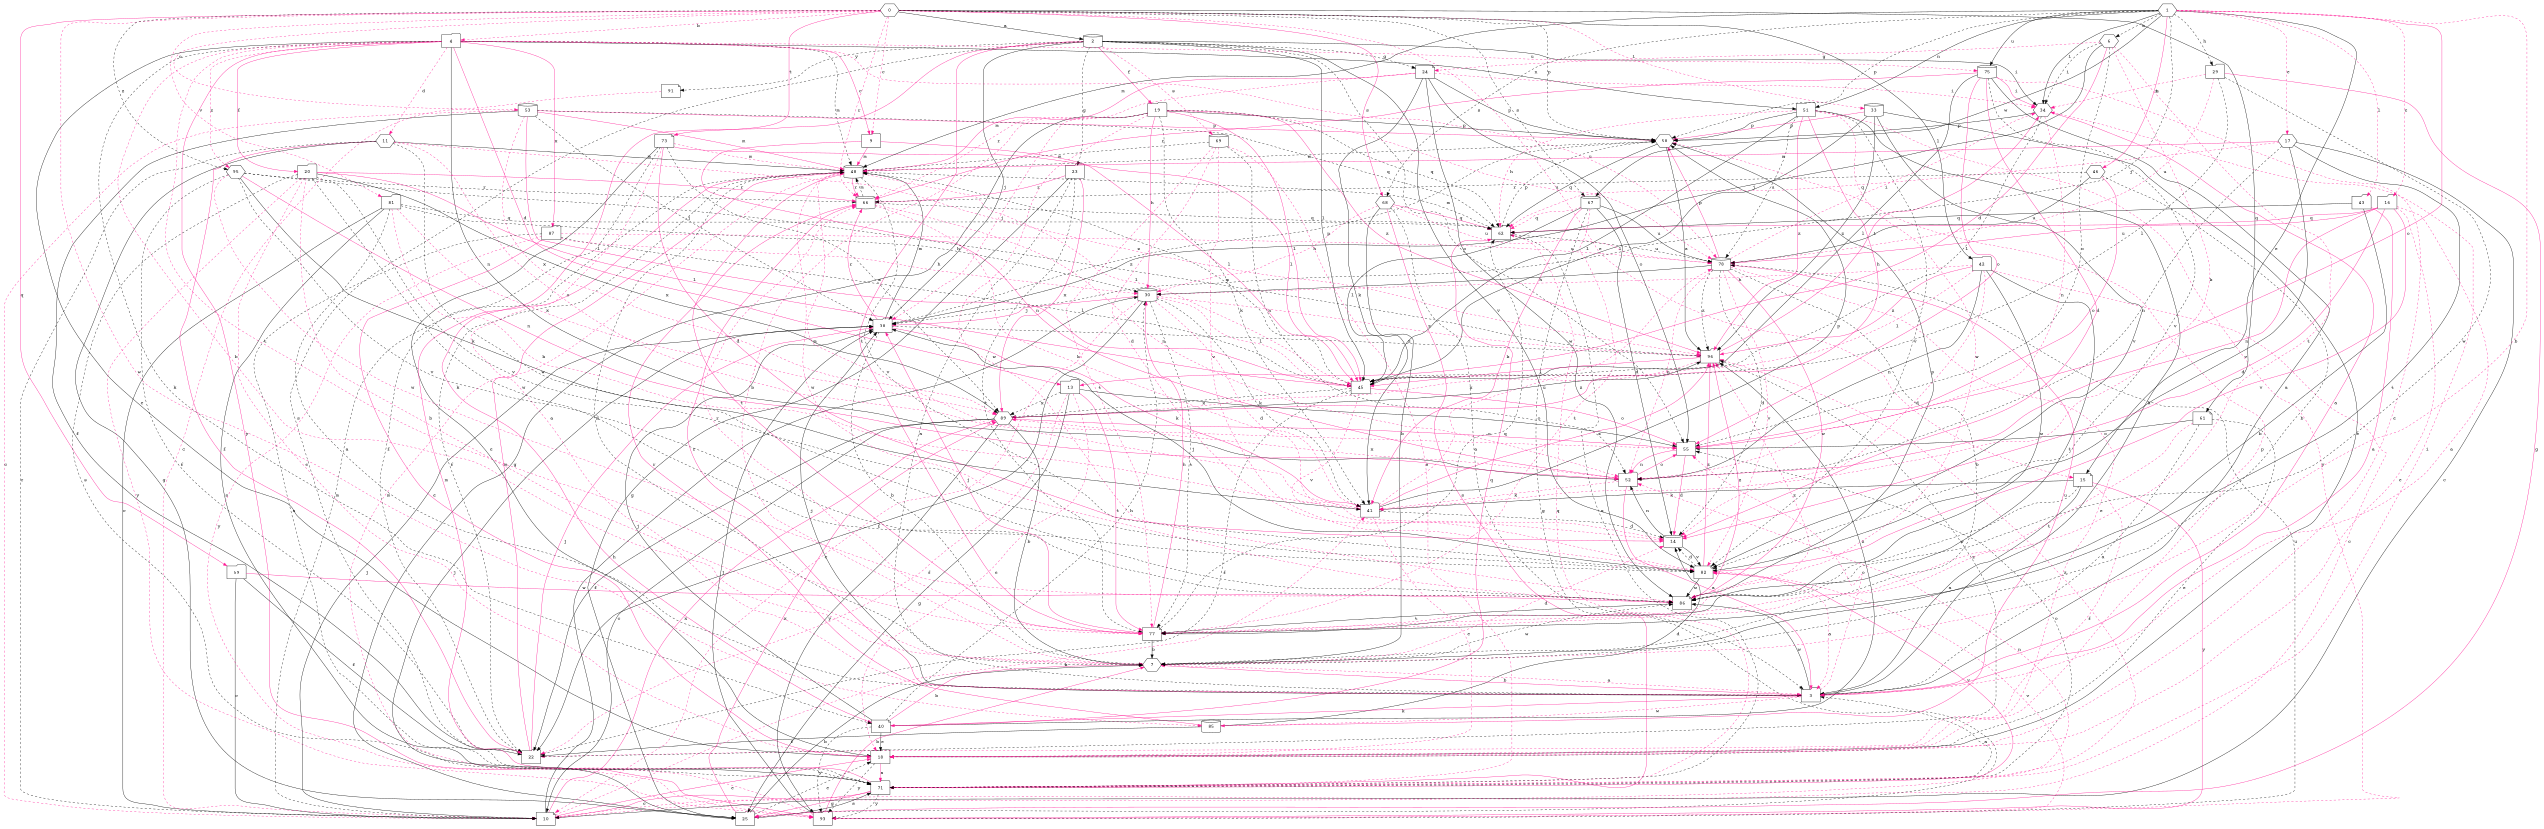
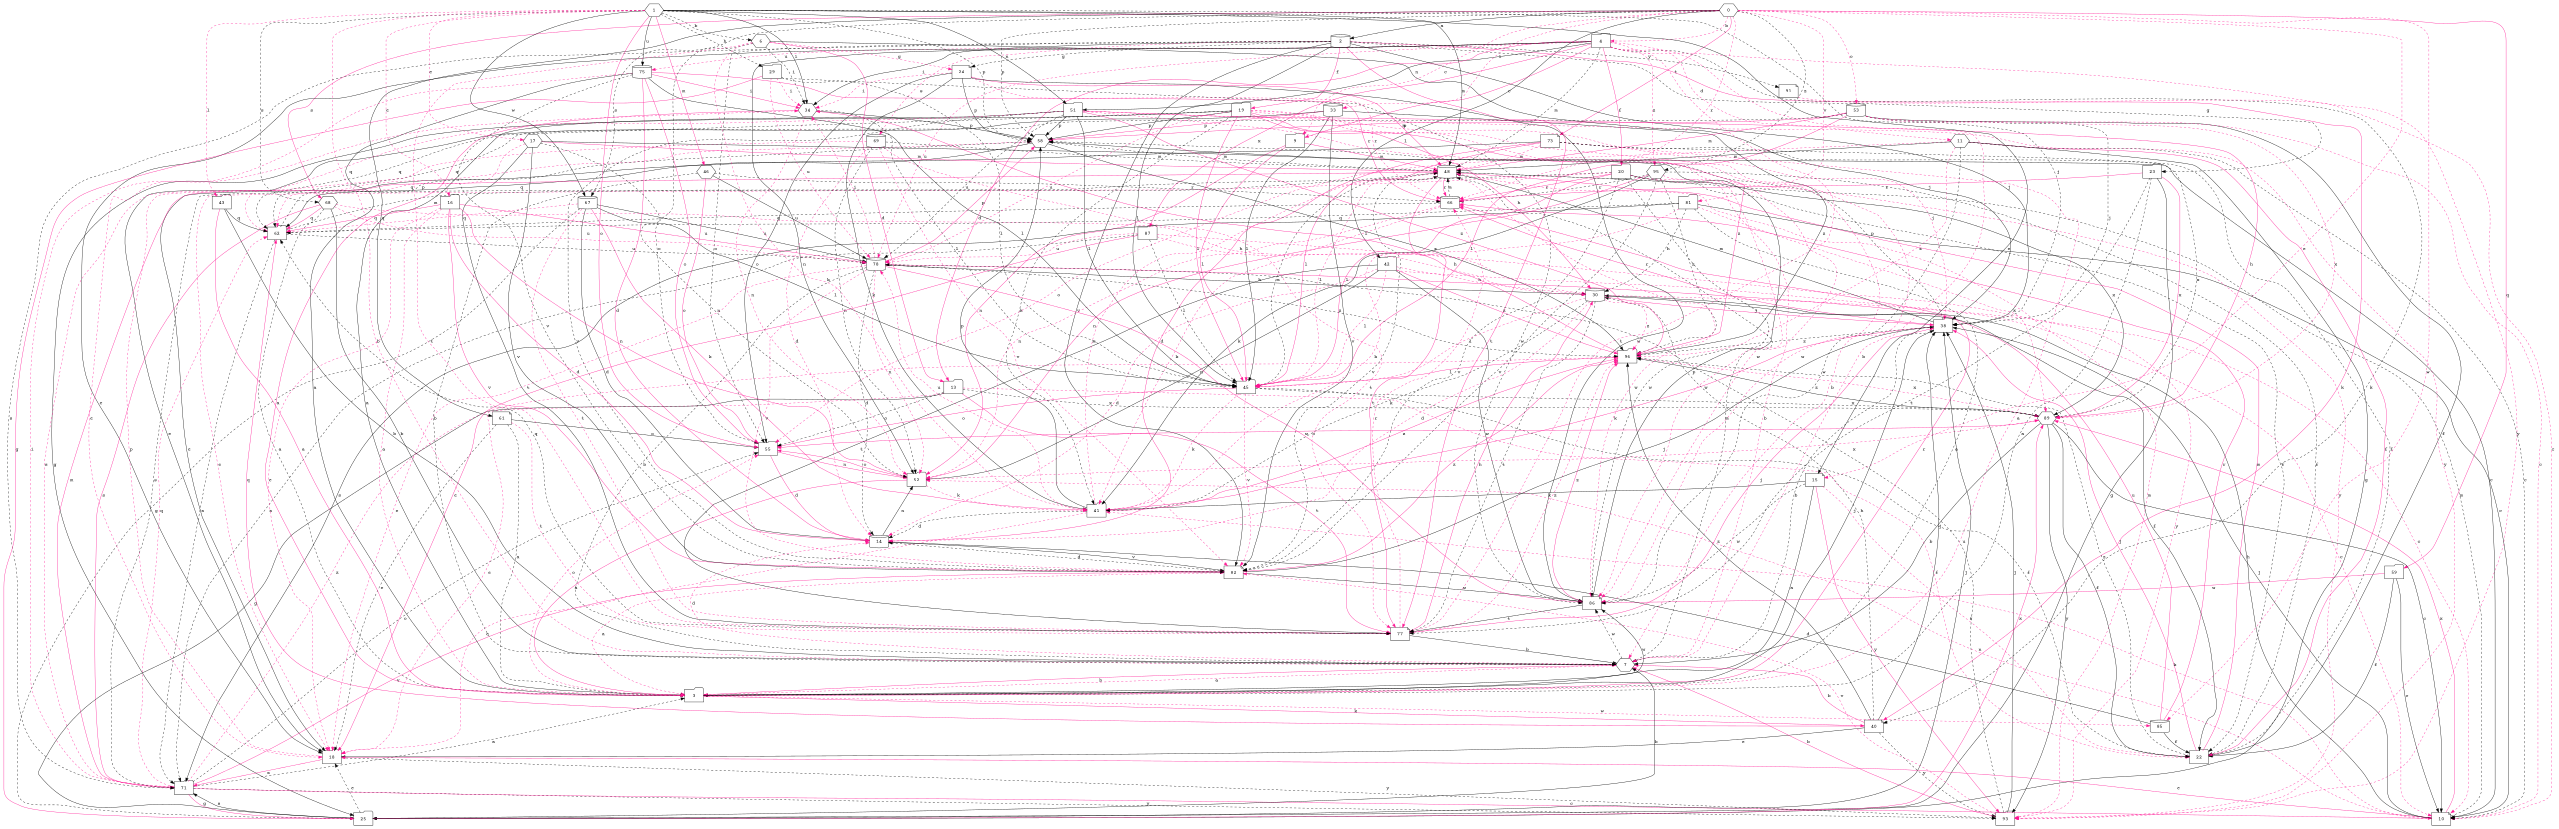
  strict digraph {
    fontname="Courier Prime"
    node [fontname="Courier Prime" shape=folder]
    edge [color=deeppink fontname="Courier Prime" style=dashed]
    0 [shape=hexagon]
    2 [shape=cylinder]
    4
    9
    15 [shape=note]
    33 [shape=cylinder]
    42
    53 [shape=cylinder]
    58 [shape=hexagon]
    59
    61 [shape=note]
    66 [shape=cylinder]
    67 [shape=cylinder]
    68 [shape=hexagon]
    73 [shape=note]
    81
    85 [shape=cylinder]
    95 [shape=hexagon]
    34 [shape=hexagon]
    38
    55
    19
    23
    24 [shape=note]
    40 [shape=note]
    45
    69 [shape=cylinder]
    71
    n29 [label=77 shape=note]
    82 [shape=note]
    91 [shape=note]
    7 [shape=hexagon]
    48 [shape=cylinder]
    51
    75 [shape=cylinder]
    11 [shape=hexagon]
    13
    18
    20
    52
    78 [shape=cylinder]
    87
    93
    3
    86 [shape=note]
    41
    22
    96
    14 [shape=cylinder]
    10 [shape=note]
    30 [shape=cylinder]
    89 [shape=hexagon]
    62
    25
    1 [shape=hexagon]
    6 [shape=hexagon]
    16
    17 [shape=hexagon]
    29
    43
    46 [shape=hexagon]
    0 -> 2 [color=black label=a style=solid]
    0 -> 4 [label=b]
    0 -> 9 [label=c]
    0 -> 15 [label=e]
    0 -> 33 [label=i]
    0 -> 42 [color=black label=l style=solid]
    0 -> 53 [label=o]
    0 -> 58 [color=black label=p]
    0 -> 59 [label=q style=solid]
    0 -> 61 [color=black label=q style=solid]
    0 -> 66 [label=r]
    0 -> 67 [color=black label=s]
    0 -> 68 [label=s style=solid]
    0 -> 73 [label=t style=solid]
    0 -> 81 [label=v]
    0 -> 85 [label=w]
    0 -> 95 [color=black label=z]
    2 -> 34 [color=black label=i style=solid]
    2 -> 38 [color=black label=j style=solid]
    2 -> 55 [color=black label=o]
    2 -> 19 [label=f style=solid]
    2 -> 23 [color=black label=g]
    2 -> 24 [color=black label=g]
    2 -> 40 [label=k style=solid]
    2 -> 45 [color=black label=l style=solid]
    2 -> 69 [label=s]
    2 -> 71 [color=black label=s]
    2 -> n29 [label=t style=solid]
    2 -> 82 [color=black label=v style=solid]
    2 -> 91 [color=black label=y]
    4 -> 9 [label=c style=solid]
    4 -> 95 [label=z]
    4 -> 40 [color=black label=k]
    4 -> n29 [label=t]
    4 -> 7 [label=b]
    4 -> 48 [color=black label=m]
    4 -> 51 [color=black label=n style=solid]
    4 -> 75 [label=u]
    4 -> 11 [label=d]
    4 -> 13 [label=d style=solid]
    4 -> 18 [color=black label=e style=solid]
    4 -> 20 [label=f style=solid]
    4 -> 52 [color=black label=n style=solid]
    4 -> 78 [label=u]
    4 -> 87 [label=x style=solid]
-   4 -> 93 [label=y style=solid]
+   4 -> 93 [label=y]
    9 -> 45 [label=l style=solid]
    9 -> 48 [label=m style=solid]
    9 -> 52 [label=n style=solid]
    15 -> 93 [label=y style=solid]
    15 -> 3 [color=black label=a style=solid]
    15 -> 86 [color=black label=w]
    15 -> 41 [color=black label=k style=solid]
    15 -> 22 [label=f]
    33 -> 58 [label=p style=solid]
    33 -> 45 [color=black label=l style=solid]
    33 -> 82 [color=black label=v style=solid]
    33 -> 18 [color=black label=e style=solid]
    33 -> 96 [color=black label=z style=solid]
    42 -> 45 [label=l]
    42 -> n29 [color=black label=t style=solid]
    42 -> 52 [color=black label=n style=solid]
    42 -> 86 [color=black label=w style=solid]
    42 -> 96 [label=z style=solid]
    42 -> 14 [label=d]
    42 -> 10 [label=c]
    42 -> 30 [label=h]
    53 -> 58 [label=p style=solid]
    53 -> 38 [color=black label=j]
    53 -> 45 [label=l style=solid]
    53 -> 48 [label=m style=solid]
    53 -> 22 [color=black label=f style=solid]
    53 -> 10 [label=c]
    53 -> 89 [label=x]
    53 -> 62 [color=black label=q]
    58 -> 48 [color=black label=m]
    58 -> 96 [color=black label=z style=solid]
    58 -> 62 [color=black label=q style=solid]
    59 -> 86 [label=w style=solid]
    59 -> 22 [color=black label=f style=solid]
    59 -> 10 [color=black label=c style=solid]
    61 -> 55 [color=black label=o style=solid]
    61 -> n29 [label=t]
    61 -> 18 [color=black label=e]
    61 -> 3 [color=black label=a]
    66 -> 48 [color=black label=m]
    66 -> 52 [label=n]
    66 -> 41 [label=k]
    66 -> 62 [color=black label=q]
    67 -> 45 [color=black label=l style=solid]
    67 -> n29 [label=t]
    67 -> 78 [color=black label=u style=solid]
    67 -> 41 [label=k style=solid]
    67 -> 14 [color=black label=d style=solid]
    67 -> 62 [label=q]
    67 -> 25 [color=black label=g]
    68 -> 71 [label=s style=solid]
    68 -> 7 [color=black label=b style=solid]
    68 -> 78 [label=u]
    68 -> 3 [color=black label=a]
    68 -> 30 [label=h]
    68 -> 62 [label=q style=solid]
    73 -> 45 [label=l style=solid]
    73 -> 48 [label=m]
    73 -> 18 [color=black label=e style=solid]
    73 -> 3 [label=a]
    73 -> 22 [color=black label=f]
    73 -> 14 [label=d style=solid]
    73 -> 89 [color=black label=x]
    81 -> 71 [color=black label=s style=solid]
    81 -> 3 [color=black label=a]
    81 -> 41 [label=k]
    81 -> 10 [color=black label=c style=solid]
    81 -> 30 [color=black label=h]
    81 -> 89 [label=x]
    81 -> 62 [color=black label=q]
    85 -> 66 [label=r style=solid]
    85 -> 78 [label=u style=solid]
    85 -> 22 [color=black label=f style=solid]
    85 -> 14 [color=black label=d style=solid]
    95 -> 66 [color=black label=r]
    95 -> 82 [color=black label=v]
    95 -> 52 [label=n style=solid]
    95 -> 86 [label=w]
    95 -> 41 [color=black label=k style=solid]
    95 -> 22 [color=black label=f]
    95 -> 96 [color=black label=z]
    34 -> 58 [color=black label=p style=solid]
    34 -> 45 [color=black label=l]
    34 -> 52 [label=n]
    34 -> 3 [label=a style=solid]
    38 -> 58 [color=black label=p]
    38 -> 66 [label=r style=solid]
    38 -> 7 [color=black label=b]
    38 -> 48 [color=black label=m style=solid]
    38 -> 41 [label=k style=solid]
    38 -> 96 [color=black label=z]
    55 -> 52 [label=n style=solid]
    55 -> 14 [label=d style=solid]
    19 -> 58 [color=black label=p style=solid]
    19 -> 38 [label=j]
    19 -> 45 [label=l style=solid]
    19 -> 7 [label=b]
    19 -> 78 [label=u]
    19 -> 86 [label=w]
    19 -> 41 [color=black label=k]
    19 -> 96 [label=z style=solid]
    19 -> 30 [label=h style=solid]
    19 -> 62 [color=black label=q]
    19 -> 25 [color=black label=g style=solid]
    23 -> 66 [label=r style=solid]
    23 -> n29 [color=black label=t]
    23 -> 3 [color=black label=a]
    23 -> 89 [label=x style=solid]
    23 -> 25 [color=black label=g style=solid]
    24 -> 58 [color=black label=p style=solid]
    24 -> 66 [label=r]
    24 -> 34 [label=i]
    24 -> 55 [color=black label=o style=solid]
    24 -> 48 [label=m style=solid]
    24 -> 86 [color=black label=w style=solid]
    24 -> 41 [color=black label=k style=solid]
    40 -> 38 [color=black label=j style=solid]
    40 -> 7 [label=b style=solid]
    40 -> 18 [color=black label=e style=solid]
    40 -> 93 [color=black label=y]
    40 -> 96 [color=black label=z style=solid]
    40 -> 30 [color=black label=h]
    40 -> 62 [label=q style=solid]
    45 -> 55 [label=o style=solid]
    45 -> 82 [label=v]
    45 -> 48 [color=black label=m]
+   45 -> 41 [label=k]
    45 -> 22 [color=black label=f]
    45 -> 89 [color=black label=x]
    69 -> 71 [label=s]
    69 -> n29 [label=t]
    69 -> 82 [label=v]
    69 -> 48 [color=black label=m]
    69 -> 52 [color=black label=n]
    69 -> 14 [label=d]
    71 -> 34 [label=i]
    71 -> 55 [color=black label=o]
    71 -> 82 [label=v style=solid]
    71 -> 48 [label=m style=solid]
    71 -> 93 [color=black label=y]
    71 -> 3 [color=black label=a]
    71 -> 96 [label=z]
    71 -> 10 [label=c style=solid]
    71 -> 62 [label=q]
    71 -> 25 [label=g style=solid]
    n29 -> 66 [label=r]
    n29 -> 38 [label=j style=solid]
    n29 -> 7 [color=black label=b style=solid]
    n29 -> 96 [label=z]
    n29 -> 30 [label=h style=solid]
    n29 -> 62 [color=black label=q]
    82 -> 38 [color=black label=j style=solid]
    82 -> 3 [label=a]
    82 -> 86 [color=black label=w style=solid]
    82 -> 96 [label=z style=solid]
    82 -> 14 [color=black label=d]
    91 -> 10 [label=c]
    7 -> 48 [color=black label=m]
    7 -> 3 [label=a]
    7 -> 86 [color=black label=w]
    7 -> 14 [label=d]
    48 -> 66 [label=r style=solid]
    48 -> 45 [label=l]
    48 -> n29 [label=t style=solid]
    48 -> 82 [color=black label=v]
    48 -> 86 [label=w]
    48 -> 22 [color=black label=f]
    51 -> 58 [color=black label=p style=solid]
    51 -> 45 [color=black label=l style=solid]
    51 -> 82 [color=black label=v]
    51 -> 78 [color=black label=u]
    51 -> 93 [label=y]
    51 -> 3 [color=black label=a style=solid]
    51 -> 86 [label=w]
    51 -> 96 [label=z style=solid]
    51 -> 89 [label=h style=solid]
-   51 -> 62 [label=h]
+   51 -> 62 [label=q]
    75 -> 66 [label=r style=solid]
    75 -> 34 [label=i style=solid]
    75 -> 55 [label=o style=solid]
    75 -> 45 [color=black label=l style=solid]
    75 -> 82 [color=black label=v]
    75 -> 18 [label=e]
    75 -> 3 [color=black label=a style=solid]
    75 -> 14 [label=d style=solid]
    11 -> 55 [label=o]
    11 -> 48 [color=black label=m style=solid]
    11 -> 86 [color=black label=w]
    11 -> 22 [label=f style=solid]
    11 -> 96 [label=z]
    11 -> 10 [color=black label=c]
    11 -> 25 [color=black label=g style=solid]
-   13 -> 55 [color=black label=o style=solid]
+   13 -> 55 [color=black label=o]
    13 -> n29 [label=t style=solid]
    13 -> 18 [label=e]
    13 -> 22 [label=f]
    13 -> 89 [color=black label=x]
    13 -> 25 [color=black label=g style=solid]
    18 -> 58 [label=p]
    18 -> 71 [label=s style=solid]
    18 -> 93 [color=black label=y]
    20 -> 66 [label=r style=solid]
    20 -> 45 [label=l style=solid]
    20 -> 71 [color=black label=s]
    20 -> 82 [color=black label=v]
    20 -> 7 [label=b]
    20 -> 18 [label=e]
    20 -> 93 [label=y]
    20 -> 86 [color=black label=w]
    20 -> 89 [color=black label=x style=solid]
    52 -> 55 [label=o style=solid]
    52 -> 3 [label=a style=solid]
    52 -> 41 [label=k]
    52 -> 89 [label=x]
    78 -> 58 [label=p style=solid]
    78 -> 34 [label=i]
    78 -> 82 [label=v]
    78 -> 7 [color=black label=b]
    78 -> 18 [label=e]
    78 -> 52 [label=n]
    78 -> 86 [label=w style=solid]
    78 -> 96 [color=black label=z]
    78 -> 14 [color=black label=d]
    78 -> 30 [color=black label=h style=solid]
    87 -> 45 [color=black label=l]
    87 -> 71 [color=black label=s]
    87 -> 18 [label=e style=solid]
    87 -> 78 [label=u]
    87 -> 93 [label=y]
    87 -> 30 [label=h]
    93 -> 38 [color=black label=j style=solid]
    93 -> 82 [label=v]
    93 -> 7 [label=b style=solid]
    93 -> 48 [label=m]
    93 -> 78 [color=black label=u]
    3 -> 66 [label=r style=solid]
    3 -> 85 [label=w]
    3 -> 38 [color=black label=j style=solid]
    3 -> 55 [label=o]
    3 -> 40 [label=k style=solid]
    3 -> 7 [label=b style=solid]
    3 -> 86 [color=black label=w style=solid]
    86 -> 58 [color=black label=p style=solid]
    86 -> n29 [color=black label=t style=solid]
    86 -> 96 [label=z style=solid]
    41 -> 58 [color=black label=p style=solid]
    41 -> 48 [label=m]
    41 -> 18 [label=e]
    41 -> 78 [label=u]
    41 -> 96 [label=z style=solid]
    41 -> 14 [color=black label=d]
    22 -> 38 [label=j style=solid]
    22 -> 48 [label=m style=solid]
    22 -> 96 [color=black label=z]
    96 -> 34 [label=i style=solid]
    96 -> 45 [label=l style=solid]
    96 -> 89 [label=x]
    14 -> 82 [color=black label=v style=solid]
    14 -> 52 [color=black label=n style=solid]
    10 -> 38 [color=black label=j style=solid]
    10 -> 48 [color=black label=m]
    10 -> 18 [label=e style=solid]
    10 -> 52 [label=n]
    10 -> 41 [label=k]
    10 -> 30 [color=black label=h style=solid]
    10 -> 89 [label=x style=solid]
    30 -> 38 [label=j style=solid]
    30 -> 45 [label=l]
    30 -> n29 [color=black label=t]
    30 -> 41 [color=black label=k]
    30 -> 22 [color=black label=f style=solid]
    30 -> 96 [label=z]
    30 -> 14 [label=d]
    30 -> 10 [label=c]
    89 -> 55 [label=o style=solid]
    89 -> 7 [color=black label=b style=solid]
    89 -> 93 [color=black label=y style=solid]
    89 -> 22 [color=black label=f style=solid]
    89 -> 96 [color=black label=z style=solid]
    89 -> 10 [color=black label=c style=solid]
    62 -> 58 [color=black label=p]
    62 -> 71 [color=black label=s]
    62 -> 48 [color=black label=m]
    62 -> 78 [color=black label=u]
    25 -> 38 [color=black label=j style=solid]
    25 -> 71 [color=black label=s style=solid]
    25 -> 7 [color=black label=b style=solid]
    25 -> 18 [color=black label=e]
    25 -> 89 [label=x style=solid]
    1 -> 15 [color=black label=e style=solid]
    1 -> 58 [color=black label=p]
    1 -> 67 [color=black label=w style=solid]
    1 -> 68 [color=black label=s]
    1 -> 34 [color=black label=i style=solid]
    1 -> 38 [color=black label=j]
    1 -> 55 [label=o style=solid]
    1 -> 7 [label=b]
    1 -> 48 [color=black label=m style=solid]
    1 -> 51 [color=black label=n style=solid]
    1 -> 75 [color=black label=u style=solid]
    1 -> 6 [color=black label=b]
    1 -> 16 [label=e]
    1 -> 17 [label=e]
    1 -> 29 [color=black label=h]
    1 -> 43 [label=l]
    1 -> 46 [label=m style=solid]
    6 -> 34 [color=black label=i]
    6 -> 38 [color=black label=j style=solid]
    6 -> 55 [color=black label=o]
    6 -> 24 [label=g]
    6 -> n29 [label=t]
    6 -> 13 [label=d style=solid]
    6 -> 41 [label=k]
    16 -> 82 [label=v style=solid]
    16 -> 18 [label=e]
    16 -> 52 [label=n style=solid]
    16 -> 78 [label=u style=solid]
    16 -> 3 [label=a]
    16 -> 14 [label=d style=solid]
    16 -> 62 [label=q style=solid]
    17 -> n29 [color=black label=t style=solid]
    17 -> 82 [color=black label=v style=solid]
    17 -> 48 [label=m style=solid]
    17 -> 52 [color=black label=n]
    17 -> 10 [color=black label=c style=solid]
    17 -> 62 [label=q]
    29 -> 34 [label=i]
    29 -> 45 [color=black label=l]
    29 -> 78 [label=u]
    29 -> 86 [color=black label=w]
    29 -> 25 [label=g style=solid]
    43 -> 7 [color=black label=b style=solid]
    43 -> 3 [label=a style=solid]
    43 -> 62 [color=black label=q style=solid]
    46 -> 66 [color=black label=r]
    46 -> 55 [label=o style=solid]
    46 -> 7 [color=black label=b]
    46 -> 78 [color=black label=u style=solid]
  }
